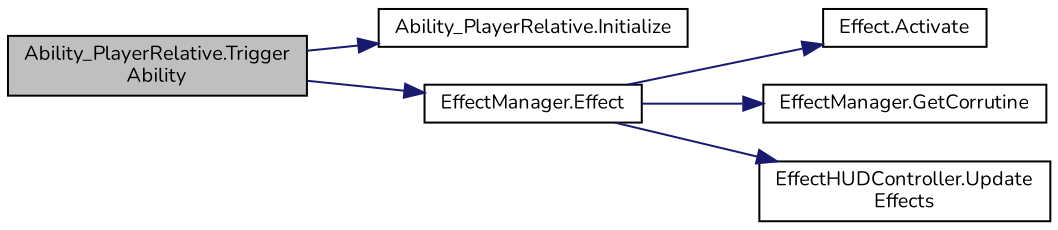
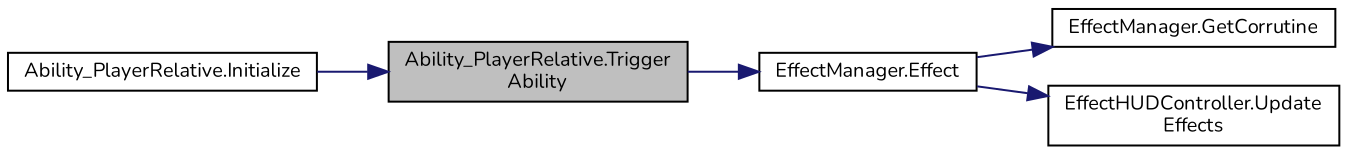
  digraph {
    fontname=Nunito
    rankdir=LR
    node [color=black fontname=Nunito fontsize=10 shape=record]
    edge [color=midnightblue fontname=Nunito fontsize=10 labelfontname=Helvetica labelfontsize=10 style=solid]
    n1 [fillcolor=grey75 fontcolor=black height=0.2 label="Ability_PlayerRelative.Trigger\lAbility" style=filled width=0.4]
    n2 [height=0.2 label="Ability_PlayerRelative.Initialize" width=0.4]
    n3 [height=0.2 label="EffectManager.Effect" width=0.4]
-   n4 [height=0.2 label="Effect.Activate" width=0.4]
    n5 [height=0.2 label="EffectManager.GetCorrutine" width=0.4]
    n6 [height=0.2 label="EffectHUDController.Update\lEffects" width=0.4]
-   n1 -> n2
+   n2 -> n1
    n1 -> n3
-   n3 -> n4
    n3 -> n5
    n3 -> n6
  }
